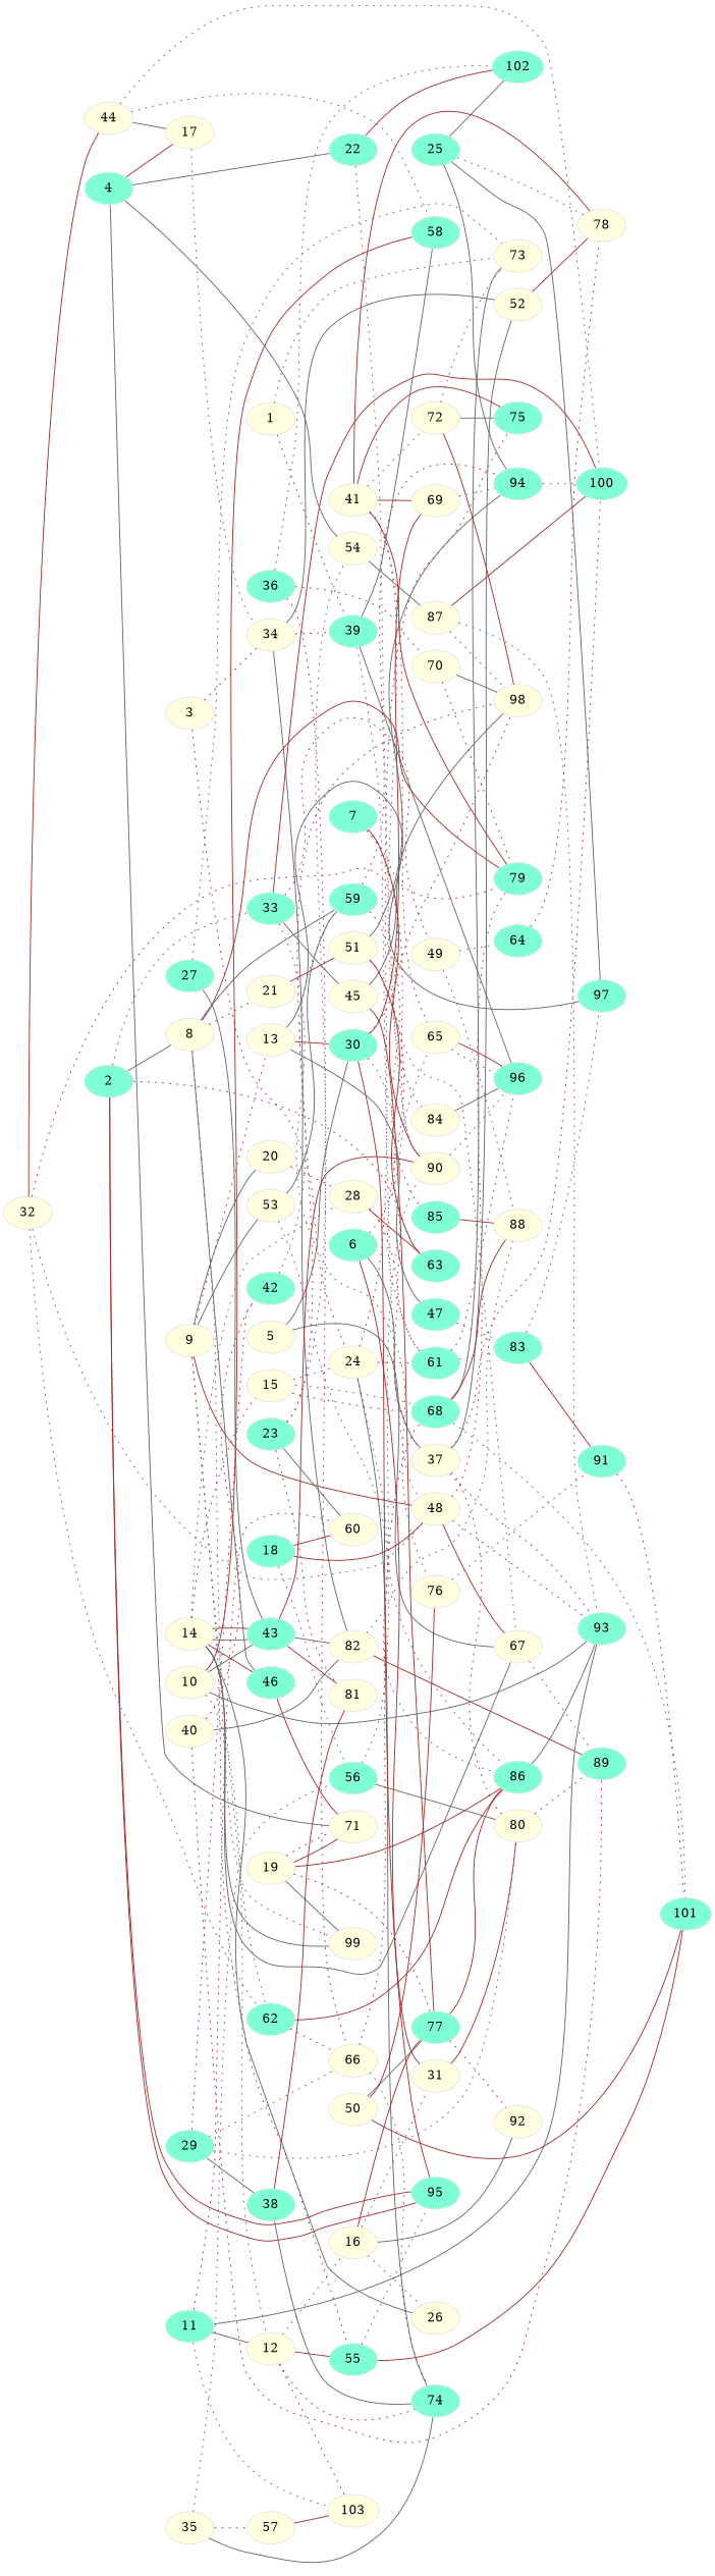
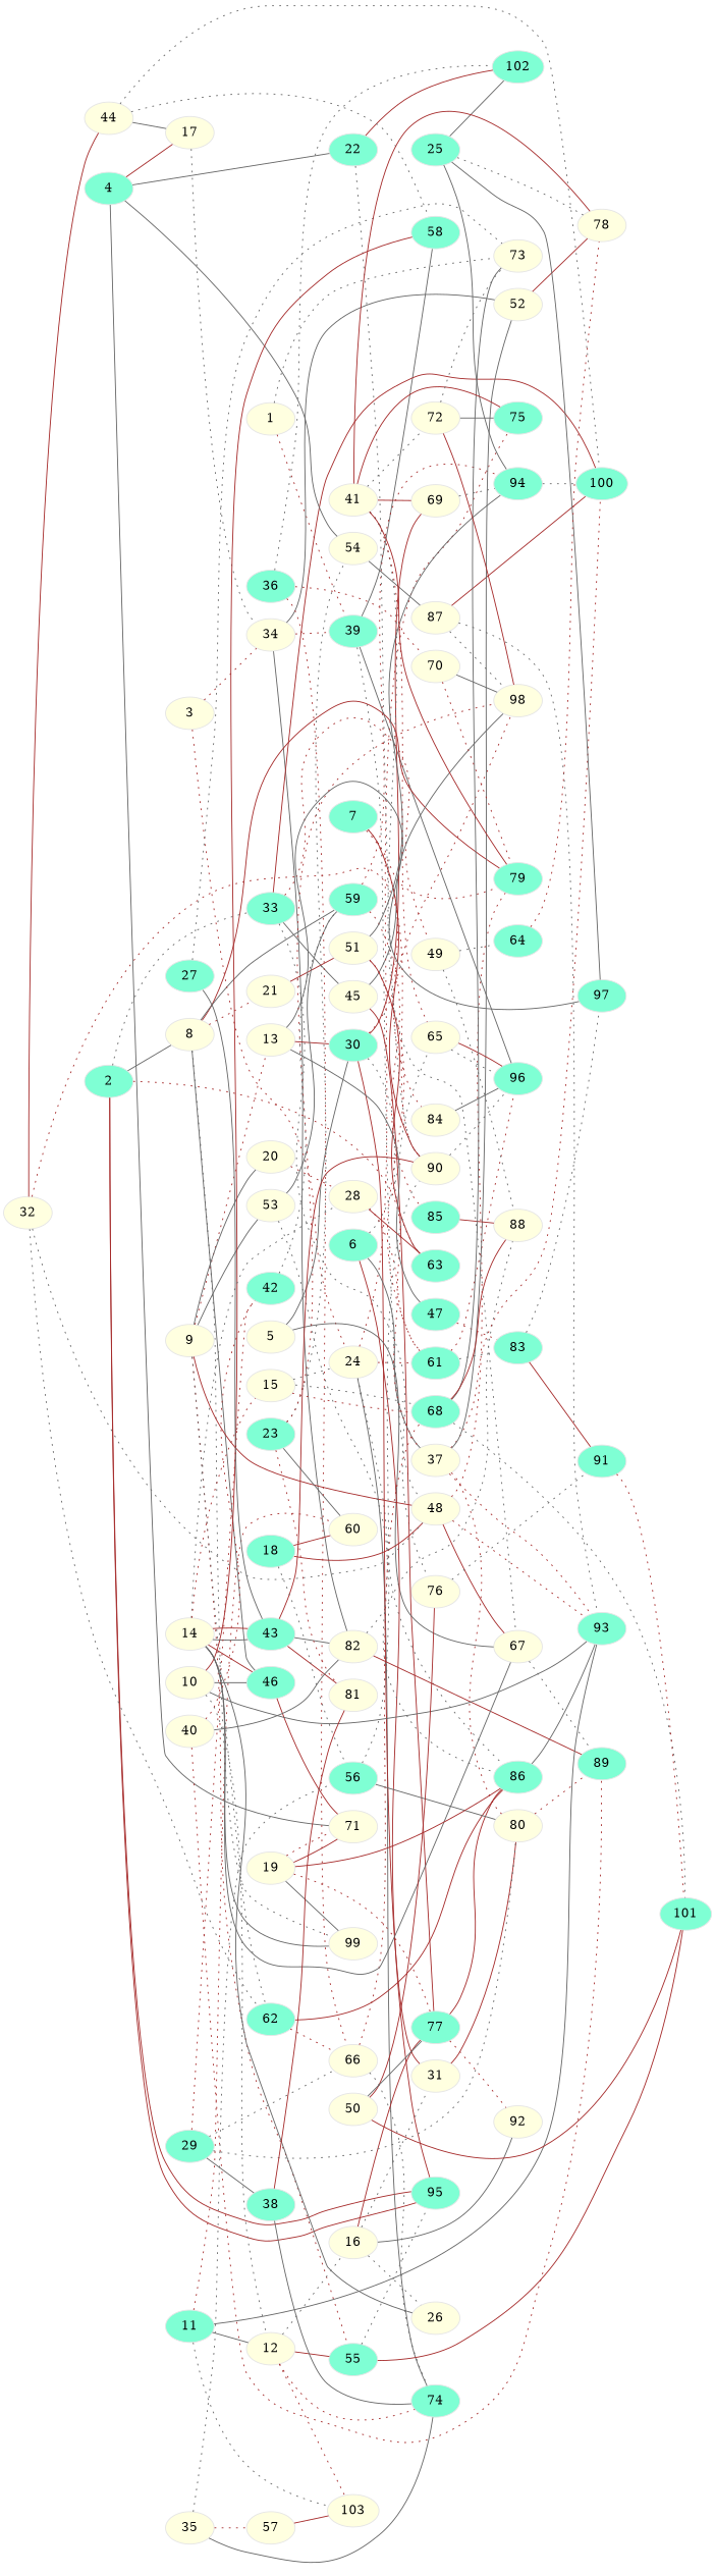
  graph {
    rankdir=LR
    node [color=gray90 fillcolor=lightyellow style=filled]
    edge [color=gray40 style=dotted]
    39 [fillcolor=aquamarine]
    1
    73
    17
    34
    48
    58 [fillcolor=aquamarine]
    96 [fillcolor=aquamarine]
    2 [fillcolor=aquamarine]
    8
    33 [fillcolor=aquamarine]
    61 [fillcolor=aquamarine]
    95 [fillcolor=aquamarine]
    79 [fillcolor=aquamarine]
    21
    46 [fillcolor=aquamarine]
    59 [fillcolor=aquamarine]
    99
    45
    49
    76
    100 [fillcolor=aquamarine]
    83 [fillcolor=aquamarine]
    3
    24
    74 [fillcolor=aquamarine]
    86 [fillcolor=aquamarine]
    75 [fillcolor=aquamarine]
    52
    82
    4 [fillcolor=aquamarine]
    22 [fillcolor=aquamarine]
    54
    71
    90
    102 [fillcolor=aquamarine]
    87
    30 [fillcolor=aquamarine]
    5
    67
    31
    98
    63 [fillcolor=aquamarine]
    69
    89 [fillcolor=aquamarine]
    6 [fillcolor=aquamarine]
    37
    65
    93 [fillcolor=aquamarine]
    80
    7 [fillcolor=aquamarine]
    84
    51
    94 [fillcolor=aquamarine]
    85 [fillcolor=aquamarine]
    9
    13
    20
    53
    55 [fillcolor=aquamarine]
    62 [fillcolor=aquamarine]
    47 [fillcolor=aquamarine]
    97 [fillcolor=aquamarine]
    28
    101 [fillcolor=aquamarine]
    66
    10
    12
    43 [fillcolor=aquamarine]
    103
    16
    81
    11 [fillcolor=aquamarine]
    60
    26
    77 [fillcolor=aquamarine]
    92
    14
    15
    68 [fillcolor=aquamarine]
    88
    18 [fillcolor=aquamarine]
    56 [fillcolor=aquamarine]
    19
    23 [fillcolor=aquamarine]
    25 [fillcolor=aquamarine]
    78
    27 [fillcolor=aquamarine]
    29 [fillcolor=aquamarine]
    38 [fillcolor=aquamarine]
    42 [fillcolor=aquamarine]
    32
    44
    64 [fillcolor=aquamarine]
    91 [fillcolor=aquamarine]
    35
    57
    36 [fillcolor=aquamarine]
    70
    40
    41
    72
    50
    39 -- 48
    39 -- 58 [style=solid]
    39 -- 96 [style=solid]
    1 -- 39 [color=brown]
    1 -- 73
    17 -- 34
    34 -- 39 [color=brown]
    34 -- 52 [style=solid]
    34 -- 82 [style=solid]
    48 -- 79 [color=brown]
    48 -- 67 [color=brown style=solid]
    48 -- 93 [color=brown]
    2 -- 8 [style=solid]
    2 -- 33
    2 -- 61 [color=brown]
    2 -- 95 [color=brown style=solid]
    2 -- 95 [color=brown style=solid]
    8 -- 79 [color=brown style=solid]
    8 -- 21 [color=brown]
    8 -- 46 [style=solid]
    8 -- 59 [style=solid]
    8 -- 99
    33 -- 45 [style=solid]
    33 -- 49 [color=brown]
    33 -- 76
    33 -- 100 [color=brown style=solid]
    61 -- 96 [color=brown]
    61 -- 83
    21 -- 51 [color=brown style=solid]
    46 -- 71 [color=brown style=solid]
    59 -- 94 [color=brown]
    59 -- 85 [color=brown]
    45 -- 98 [style=solid]
    45 -- 77 [color=brown style=solid]
    49 -- 88
    49 -- 64
    76 -- 91
    83 -- 97
    83 -- 91 [color=brown style=solid]
    3 -- 34 [color=brown]
    3 -- 24 [color=brown]
    24 -- 61 [color=brown]
    24 -- 74 [style=solid]
    24 -- 86
    24 -- 75 [color=brown]
    86 -- 93 [style=solid]
    52 -- 78 [color=brown style=solid]
    82 -- 89 [color=brown style=solid]
    82 -- 88
    4 -- 17 [color=brown style=solid]
    4 -- 22 [style=solid]
    4 -- 54 [style=solid]
    4 -- 71 [style=solid]
    22 -- 90
    22 -- 102 [color=brown style=solid]
    54 -- 87 [style=solid]
    90 -- 96
    87 -- 100 [color=brown style=solid]
    87 -- 98
    87 -- 93
    30 -- 31 [color=brown style=solid]
    30 -- 98 [color=brown]
    30 -- 63
    30 -- 69 [color=brown style=solid]
    5 -- 30 [style=solid]
    5 -- 67 [style=solid]
    67 -- 89
    31 -- 80 [color=brown style=solid]
    69 -- 94
    6 -- 95 [color=brown style=solid]
    6 -- 37 [style=solid]
    6 -- 65
    37 -- 100 [color=brown]
    37 -- 52 [style=solid]
    37 -- 93 [color=brown]
    37 -- 80 [color=brown]
    65 -- 96
    65 -- 96 [color=brown style=solid]
    80 -- 89 [color=brown]
    7 -- 79 [color=brown]
    7 -- 90 [color=brown style=solid]
    7 -- 84 [color=brown]
    84 -- 96 [style=solid]
    51 -- 61 [color=brown]
    51 -- 63 [color=brown style=solid]
    51 -- 94 [style=solid]
    94 -- 100
    85 -- 88 [color=brown style=solid]
    9 -- 48 [color=brown style=solid]
    9 -- 13 [color=brown]
    9 -- 20 [style=solid]
    9 -- 53 [style=solid]
    9 -- 55 [color=brown]
    9 -- 62
    13 -- 30 [color=brown style=solid]
    13 -- 47 [style=solid]
    13 -- 97 [style=solid]
    20 -- 28 [color=brown]
    53 -- 59 [style=solid]
    53 -- 86
    55 -- 95
    55 -- 101 [color=brown style=solid]
    62 -- 86 [color=brown style=solid]
    62 -- 66 [color=brown]
    47 -- 83 [color=brown]
    28 -- 63 [color=brown style=solid]
    28 -- 37 [color=brown]
    66 -- 74
    66 -- 68 [color=brown]
    10 -- 58 [color=brown style=solid]
    10 -- 93 [style=solid]
    10 -- 12
-   10 -- 43 [style=solid]
+   10 -- 46 [style=solid]
    12 -- 74 [color=brown]
    12 -- 55 [color=brown style=solid]
    12 -- 103 [color=brown]
    12 -- 16
    43 -- 82 [style=solid]
    43 -- 90 [color=brown style=solid]
    43 -- 81 [color=brown style=solid]
    16 -- 31
    16 -- 26
    16 -- 77 [color=brown style=solid]
    16 -- 92 [style=solid]
    11 -- 93 [style=solid]
    11 -- 12 [style=solid]
    11 -- 103
    11 -- 60 [color=brown]
    77 -- 86 [color=brown style=solid]
    77 -- 92 [color=brown]
    14 -- 46 [color=brown style=solid]
    14 -- 99 [style=solid]
    14 -- 67 [style=solid]
    14 -- 28
    14 -- 43 [style=solid]
    14 -- 43 [color=brown style=solid]
    14 -- 26 [style=solid]
    14 -- 15 [color=brown]
    15 -- 24
    15 -- 68 [color=brown]
    15 -- 68
    68 -- 73 [style=solid]
    68 -- 101
    68 -- 88 [color=brown style=solid]
    18 -- 48 [color=brown style=solid]
    18 -- 60 [color=brown style=solid]
    18 -- 56
    56 -- 90
    56 -- 80 [style=solid]
    19 -- 99 [style=solid]
    19 -- 86 [color=brown style=solid]
    19 -- 71 [color=brown style=solid]
    19 -- 71 [color=brown]
    19 -- 77 [color=brown]
    23 -- 54
    23 -- 98 [color=brown]
    23 -- 81 [color=brown]
    23 -- 60 [style=solid]
    25 -- 102 [style=solid]
    25 -- 94 [style=solid]
    25 -- 97 [style=solid]
    25 -- 78
    27 -- 73
    27 -- 43 [style=solid]
    29 -- 80
    29 -- 66
    29 -- 38 [style=solid]
    29 -- 42 [color=brown]
    38 -- 74 [style=solid]
    38 -- 81 [color=brown style=solid]
    42 -- 59
    32 -- 48
    32 -- 90 [color=brown]
    32 -- 62
    32 -- 44 [color=brown style=solid]
    44 -- 17 [style=solid]
    44 -- 58
    44 -- 100
    64 -- 78 [color=brown]
    91 -- 101 [color=brown]
    35 -- 74 [style=solid]
    35 -- 56
    35 -- 57 [color=brown]
    57 -- 103 [color=brown style=solid]
    36 -- 102
    36 -- 66 [color=brown]
    36 -- 70 [color=brown]
    70 -- 79 [color=brown]
    70 -- 98 [style=solid]
    40 -- 82 [style=solid]
    40 -- 89 [color=brown]
    40 -- 42 [color=brown]
    41 -- 79 [color=brown style=solid]
    41 -- 75 [color=brown style=solid]
    41 -- 67
    41 -- 69 [color=brown style=solid]
    41 -- 65 [color=brown]
    41 -- 78 [color=brown style=solid]
    41 -- 72
    72 -- 73
    72 -- 75 [style=solid]
    72 -- 98 [color=brown style=solid]
    50 -- 76 [color=brown style=solid]
    50 -- 101 [color=brown style=solid]
    50 -- 77 [style=solid]
  }
